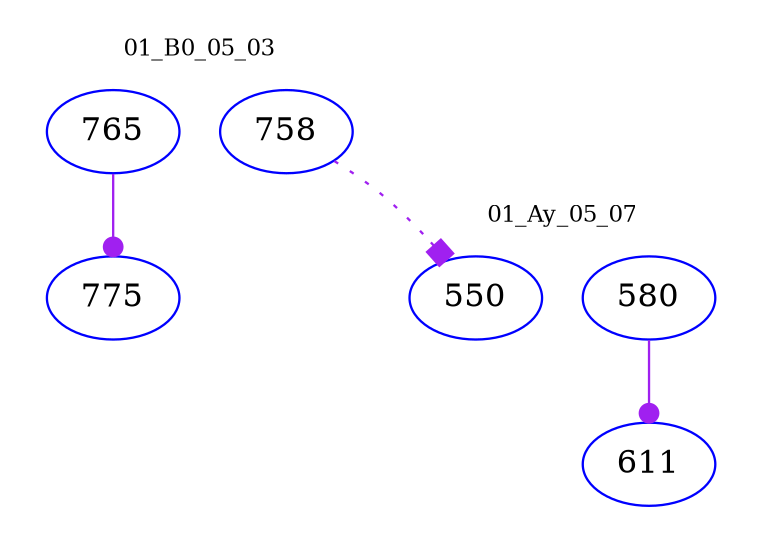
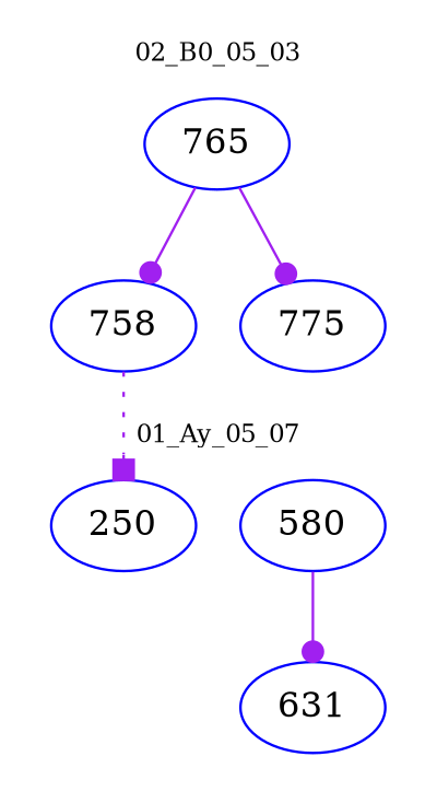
  digraph {
    node [color=blue]
    edge [arrowhead=dot color=purple style=solid]
    n1 [label=580]
-   n2 [label=611]
-   n3 [label=550]
+   n2 [label=631]
+   n3 [label=250]
    n4 [label=765]
    n5 [label=758]
    n6 [label=775]
    subgraph cluster_1 {
      color=white
      fontsize=10
      label="01_Ay_05_07"
      n1
      n2
      n3
    }
    subgraph cluster_2 {
      color=white
      fontsize=10
-     label="01_B0_05_03"
+     label="02_B0_05_03"
      n4
      n5
      n6
    }
    n1 -> n2
+   n4 -> n5
    n4 -> n6
    n5 -> n3 [arrowhead=box style=dotted]
  }
